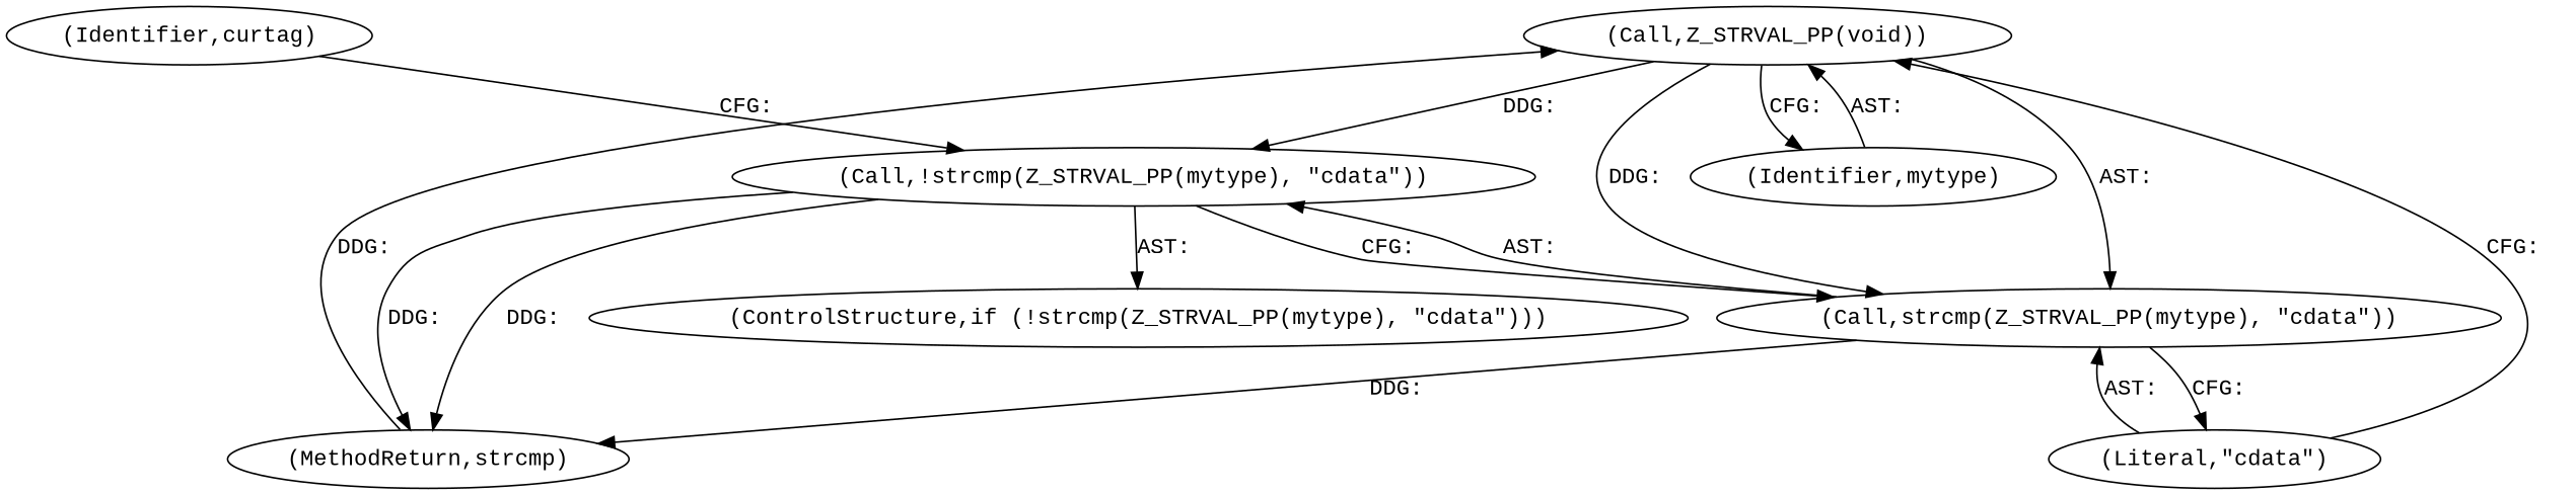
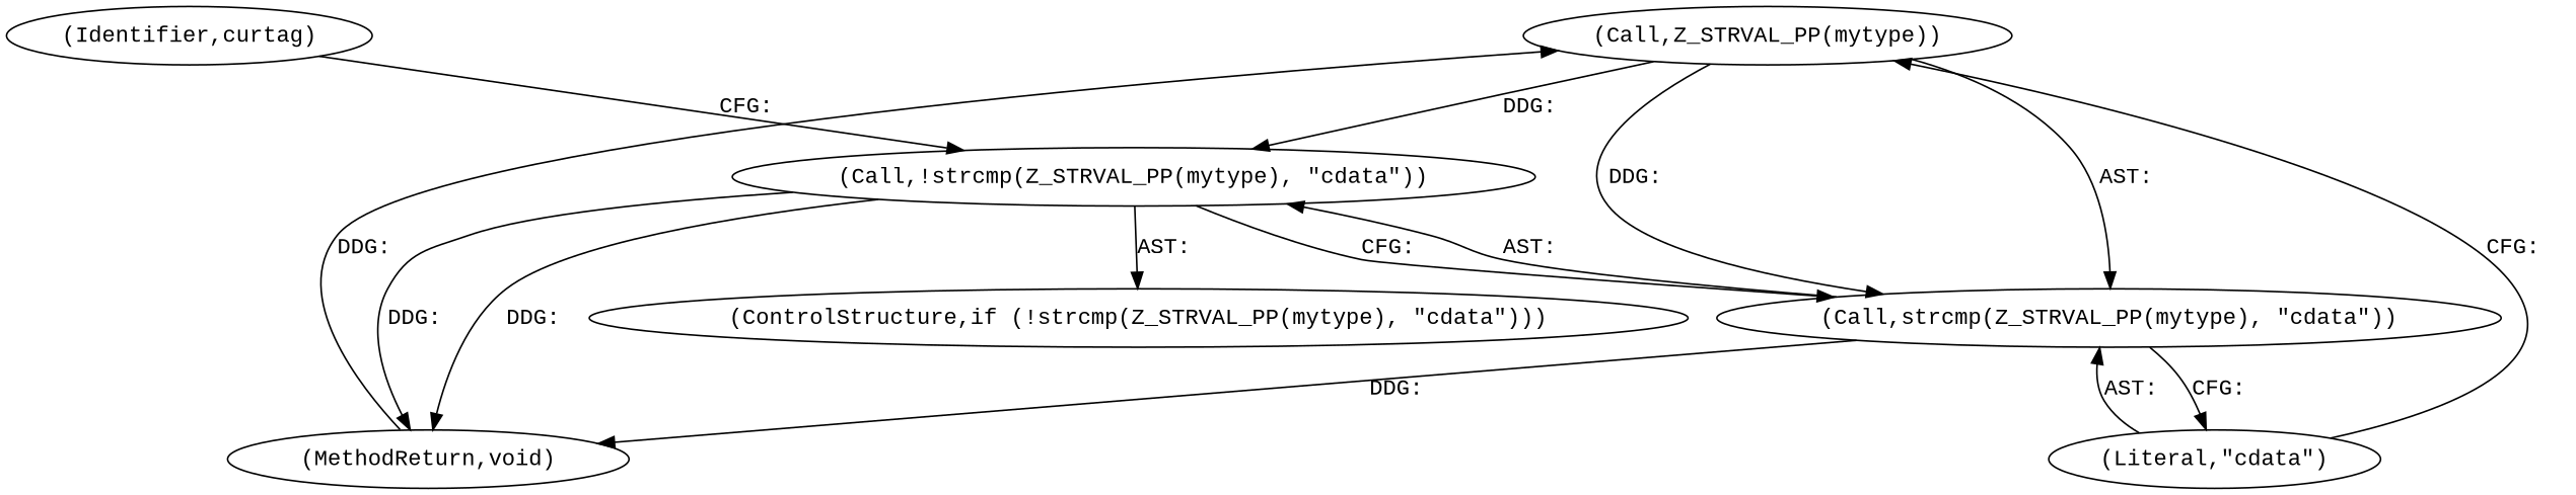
  digraph {
    fontname="Liberation Mono"
    node [fontname="Liberation Mono"]
    edge [fontname="Liberation Mono"]
-   n1 [label="(Call,Z_STRVAL_PP(void))"]
+   n1 [label="(Call,Z_STRVAL_PP(mytype))"]
    n2 [label="(Call,!strcmp(Z_STRVAL_PP(mytype), \"cdata\"))"]
    n3 [label="(Call,strcmp(Z_STRVAL_PP(mytype), \"cdata\"))"]
-   n4 [label="(Identifier,mytype)"]
-   n5 [label="(MethodReturn,strcmp)"]
+   n5 [label="(MethodReturn,void)"]
    n6 [label="(ControlStructure,if (!strcmp(Z_STRVAL_PP(mytype), \"cdata\")))"]
    n7 [label="(Literal,\"cdata\")"]
    n8 [label="(Identifier,curtag)"]
    n1 -> n2 [label="DDG: "]
    n1 -> n3 [label="AST: "]
    n1 -> n3 [label="DDG: "]
-   n1 -> n4 [label="CFG: "]
    n2 -> n3 [label="CFG: "]
    n2 -> n5 [label="DDG: "]
    n2 -> n5 [label="DDG: "]
    n2 -> n6 [label="AST: "]
    n3 -> n2 [label="AST: "]
    n3 -> n5 [label="DDG: "]
    n3 -> n7 [label="CFG: "]
-   n4 -> n1 [label="AST: "]
    n5 -> n1 [label="DDG: "]
    n7 -> n1 [label="CFG: "]
    n7 -> n3 [label="AST: "]
    n8 -> n2 [label="CFG: "]
  }
